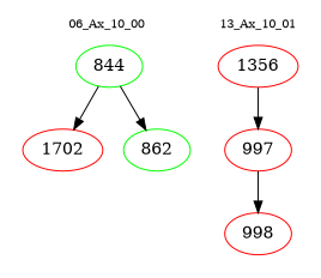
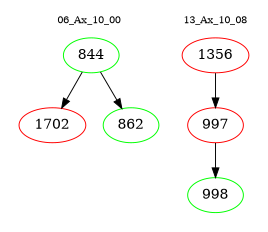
  digraph {
    node [color=green]
    edge [color=black]
    n1 [label=844]
    n2 [color=red label=1702]
    n3 [label=862]
    n4 [color=red label=997]
    n5 [color=red label=1356]
-   n6 [color=red label=998]
+   n6 [label=998]
    subgraph cluster_1 {
      color=white
      fontsize=10
      label="06_Ax_10_00"
      n1
      n2
      n3
    }
    subgraph cluster_2 {
      color=white
      fontsize=10
-     label="13_Ax_10_01"
+     label="13_Ax_10_08"
      n4
      n5
      n6
    }
    n1 -> n2
    n1 -> n3
    n4 -> n6
    n5 -> n4
  }
